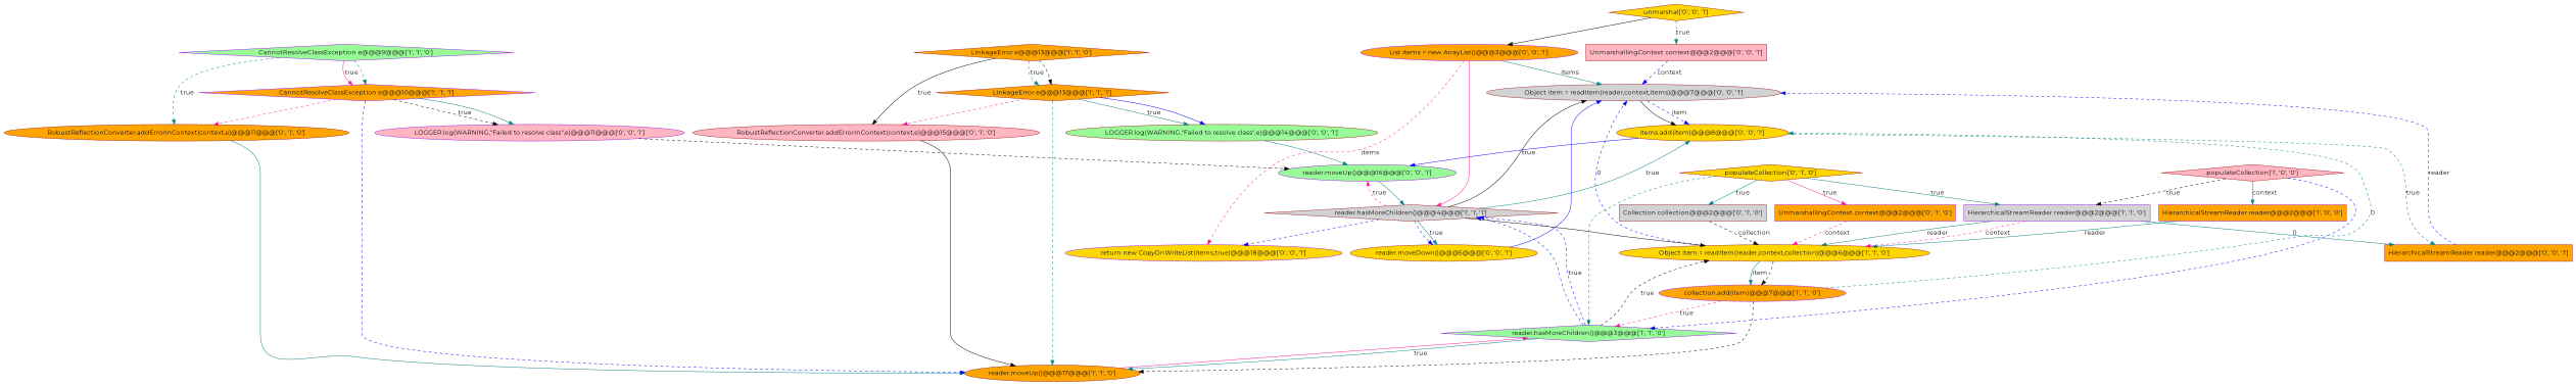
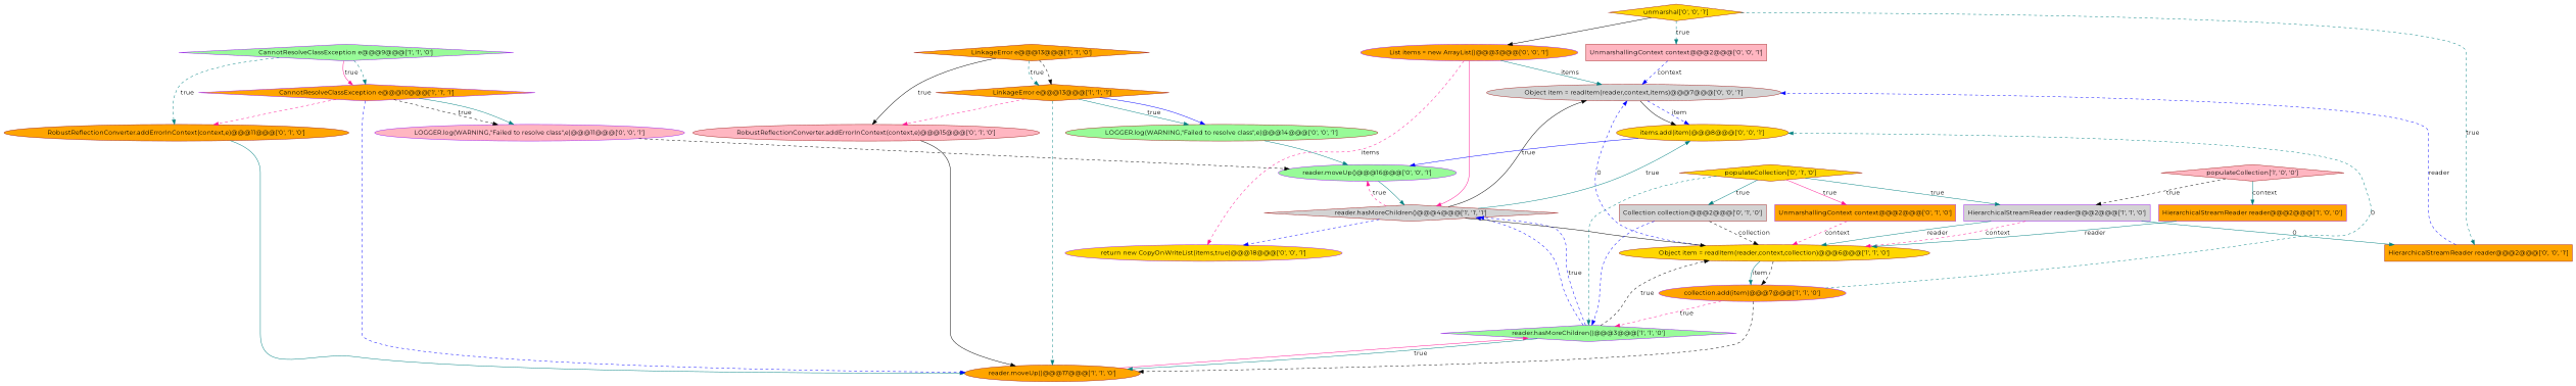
  digraph {
    fontname=Montserrat
    node [color=brown fillcolor=orange fontname=Montserrat shape=ellipse style=filled]
    edge [color=teal fontname=Montserrat style=dashed]
    n1 [fillcolor=lightpink label="UnmarshallingContext context@@@2@@@['0', '0', '1']" shape=box]
    n2 [fillcolor=lightgrey label="Object item = readItem(reader,context,items)@@@7@@@['0', '0', '1']"]
    n3 [fillcolor=gold label="items.add(item)@@@8@@@['0', '0', '1']"]
    n4 [color=purple fillcolor=gold label="return new CopyOnWriteList(items,true)@@@18@@@['0', '0', '1']"]
-   n5 [fillcolor=gold label="reader.moveDown()@@@5@@@['0', '0', '1']"]
    n6 [color=purple fillcolor=palegreen label="reader.moveUp()@@@16@@@['0', '0', '1']"]
    n7 [fillcolor=lightpink label="RobustReflectionConverter.addErrorInContext(context,e)@@@15@@@['0', '1', '0']"]
    n8 [label="reader.moveUp()@@@17@@@['1', '1', '0']"]
    n9 [color=purple fillcolor=palegreen label="reader.hasMoreChildren()@@@3@@@['1', '1', '0']" shape=diamond]
    n10 [label="LinkageError e@@@13@@@['1', '1', '1']" shape=diamond]
    n11 [fillcolor=palegreen label="LOGGER.log(WARNING,\"Failed to resolve class\",e)@@@14@@@['0', '0', '1']"]
    n12 [fillcolor=lightpink label="populateCollection['1', '0', '0']" shape=diamond]
    n13 [color=purple label="HierarchicalStreamReader reader@@@2@@@['1', '0', '0']" shape=box]
    n14 [color=purple fillcolor=lightgrey label="HierarchicalStreamReader reader@@@2@@@['1', '1', '0']" shape=box]
    n15 [fillcolor=gold label="Object item = readItem(reader,context,collection)@@@6@@@['1', '1', '0']"]
    n16 [label="HierarchicalStreamReader reader@@@2@@@['0', '0', '1']" shape=box]
    n17 [fillcolor=lightgrey label="reader.hasMoreChildren()@@@4@@@['1', '1', '1']" shape=diamond]
    n18 [color=purple label="collection.add(item)@@@7@@@['1', '1', '0']"]
    n19 [label="RobustReflectionConverter.addErrorInContext(context,e)@@@11@@@['0', '1', '0']"]
    n20 [color=purple label="List items = new ArrayList()@@@3@@@['0', '0', '1']"]
    n21 [color=purple fillcolor=lightpink label="LOGGER.log(WARNING,\"Failed to resolve class\",e)@@@11@@@['0', '0', '1']"]
    n22 [fillcolor=gold label="populateCollection['0', '1', '0']" shape=diamond]
    n23 [fillcolor=lightgrey label="Collection collection@@@2@@@['0', '1', '0']" shape=box]
    n24 [color=purple label="UnmarshallingContext context@@@2@@@['0', '1', '0']" shape=box]
    n25 [color=purple label="CannotResolveClassException e@@@10@@@['1', '1', '1']" shape=diamond]
    n26 [label="LinkageError e@@@13@@@['1', '1', '0']" shape=diamond]
    n27 [color=purple fillcolor=palegreen label="CannotResolveClassException e@@@9@@@['1', '1', '0']" shape=diamond]
    n28 [fillcolor=gold label="unmarshal['0', '0', '1']" shape=diamond]
    n1 -> n2 [color=blue label=context]
    n2 -> n3 [color=black style=solid]
    n2 -> n3 [color=blue label=item]
    n3 -> n6 [color=blue style=solid]
-   n5 -> n2 [color=blue style=solid]
    n6 -> n17 [style=solid]
    n7 -> n8 [color=black style=solid]
    n8 -> n9 [color=deeppink style=solid]
    n9 -> n8 [label=true style=solid]
    n9 -> n15 [color=black label=true]
    n9 -> n17 [color=blue label=true]
    n9 -> n17 [color=blue]
    n10 -> n7 [color=deeppink]
    n10 -> n8
    n10 -> n11 [label=true style=solid]
    n10 -> n11 [color=blue style=solid]
    n11 -> n6 [style=solid]
-   n12 -> n9 [color=blue]
+   n23 -> n9 [color=blue]
    n12 -> n13 [label=context style=solid]
    n12 -> n14 [color=black label=true]
    n13 -> n15 [label=reader style=solid]
    n14 -> n15 [color=deeppink label=context]
    n14 -> n15 [label=reader style=solid]
    n14 -> n16 [label=0 style=solid]
    n15 -> n2 [color=blue label=0]
    n15 -> n18 [label=item style=solid]
    n15 -> n18 [color=black]
    n16 -> n2 [color=blue label=reader]
    n17 -> n2 [color=black label=true style=solid]
    n17 -> n3 [label=true style=solid]
    n17 -> n4 [color=blue]
-   n17 -> n5 [label=true style=solid]
-   n17 -> n5 [color=blue]
    n17 -> n6 [color=deeppink label=true]
    n17 -> n15 [color=black style=solid]
    n18 -> n3 [label=0]
    n18 -> n8 [color=black]
    n18 -> n9 [color=deeppink label=true]
    n19 -> n8 [style=solid]
    n20 -> n2 [label=items style=solid]
    n20 -> n4 [color=deeppink label=items]
    n20 -> n17 [color=deeppink style=solid]
    n21 -> n6 [color=black]
    n22 -> n9
    n22 -> n14 [label=true style=solid]
    n22 -> n23 [label=true style=solid]
    n22 -> n24 [color=deeppink label=true style=solid]
    n23 -> n15 [color=black label=collection]
    n24 -> n15 [color=deeppink label=context]
    n25 -> n8 [color=blue]
    n25 -> n19 [color=deeppink]
    n25 -> n21 [color=black label=true]
    n25 -> n21 [style=solid]
    n26 -> n7 [color=black label=true style=solid]
    n26 -> n10 [color=black]
    n26 -> n10 [label=true]
    n27 -> n19 [label=true]
    n27 -> n25
    n27 -> n25 [color=deeppink label=true style=solid]
    n28 -> n1 [label=true]
-   n3 -> n16 [label=true]
+   n28 -> n16 [label=true]
    n28 -> n20 [color=black style=solid]
  }
